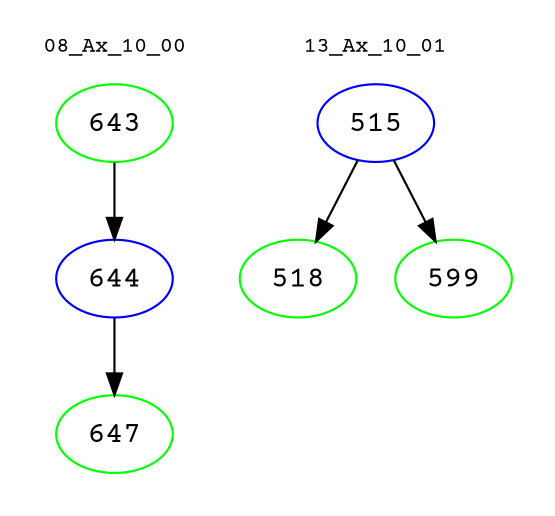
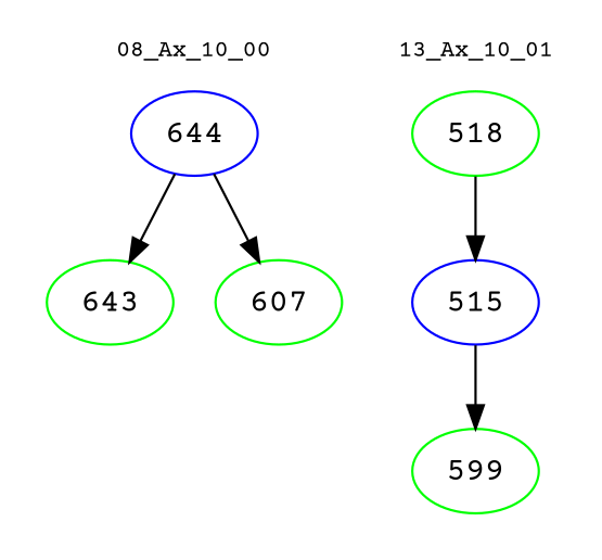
  digraph {
    fontname="Courier Prime"
    node [color=green fontname="Courier Prime"]
    edge [color=black fontname="Courier Prime"]
    n1 [color=blue label=644]
    n2 [label=643]
-   n3 [label=647]
+   n3 [label=607]
    n4 [color=blue label=515]
    n5 [label=518]
    n6 [label=599]
    subgraph cluster_1 {
      color=white
      fontsize=10
      label="08_Ax_10_00"
      n1
      n2
      n3
    }
    subgraph cluster_2 {
      color=white
      fontsize=10
      label="13_Ax_10_01"
      n4
      n5
      n6
    }
-   n2 -> n1
+   n1 -> n2
    n1 -> n3
-   n4 -> n5
+   n5 -> n4
    n4 -> n6
  }
